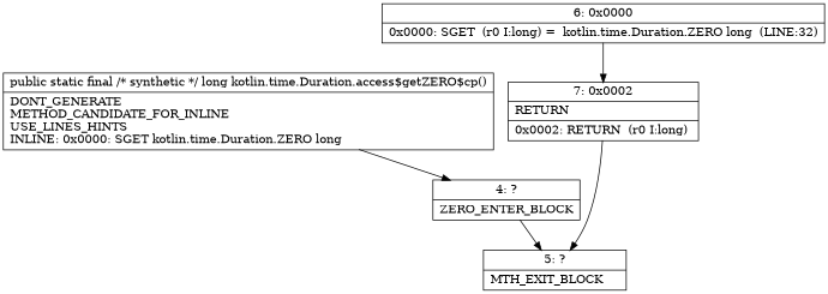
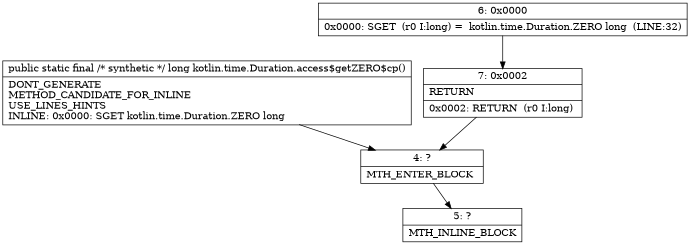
  digraph {
    node [shape=record]
-   n1 [label="{4\:\ ?|ZERO_ENTER_BLOCK\l}"]
-   n2 [label="{5\:\ ?|MTH_EXIT_BLOCK\l}"]
+   n1 [label="{4\:\ ?|MTH_ENTER_BLOCK\l}"]
+   n2 [label="{5\:\ ?|MTH_INLINE_BLOCK\l}"]
    n3 [label="{6\:\ 0x0000|0x0000: SGET  (r0 I:long) =  kotlin.time.Duration.ZERO long  (LINE:32)\l}"]
    n4 [label="{7\:\ 0x0002|RETURN\l|0x0002: RETURN  (r0 I:long) \l}"]
    n5 [label="{public static final \/* synthetic *\/ long kotlin.time.Duration.access$getZERO$cp()  | DONT_GENERATE\lMETHOD_CANDIDATE_FOR_INLINE\lUSE_LINES_HINTS\lINLINE: 0x0000: SGET   kotlin.time.Duration.ZERO long\l}"]
    n1 -> n2
    n3 -> n4
-   n4 -> n2
+   n4 -> n1
    n5 -> n1
  }
